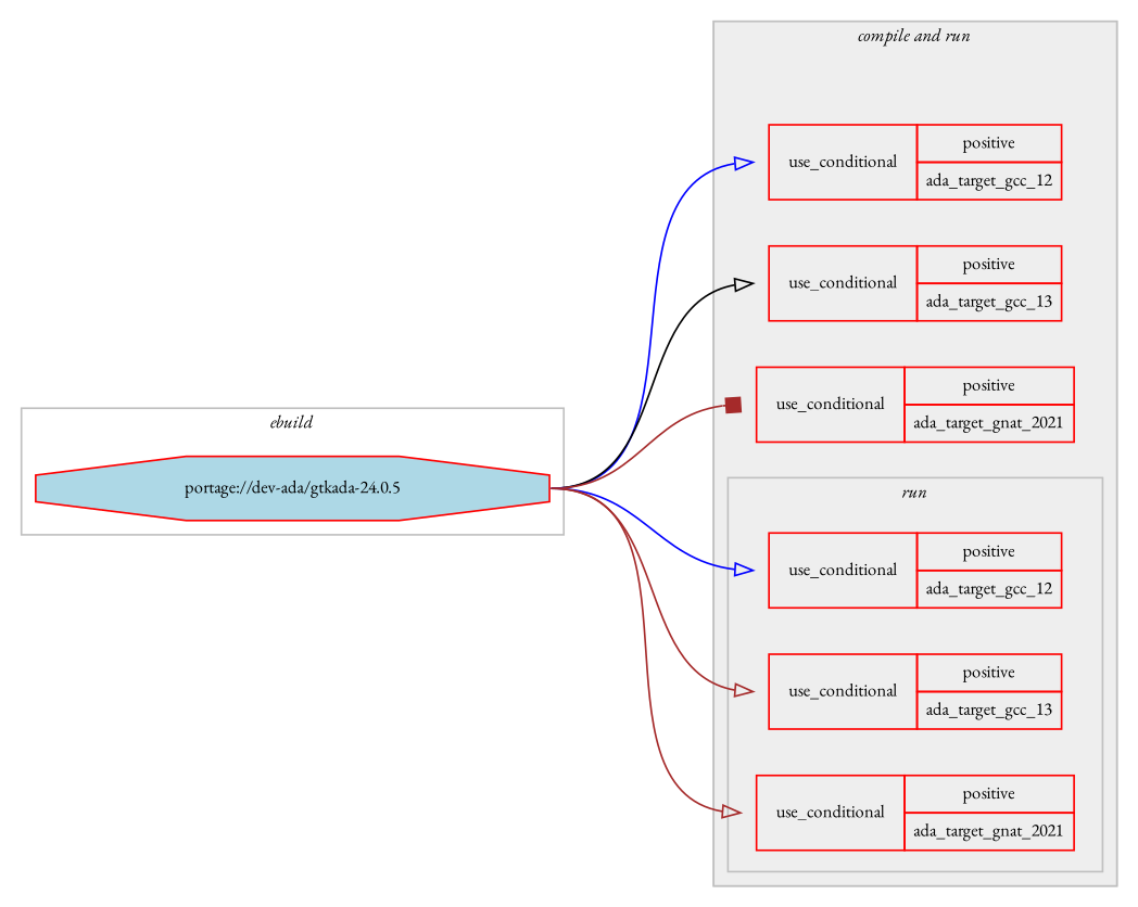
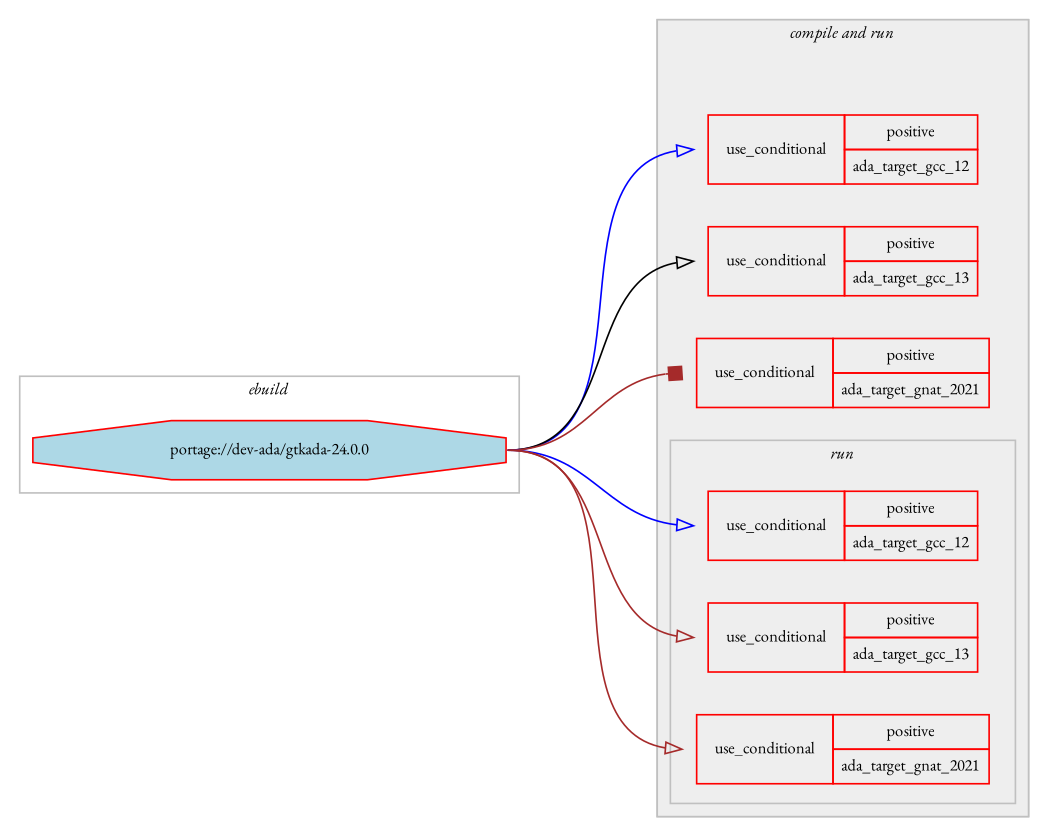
  digraph {
    compound=true
    concentrate=true
    fontname="EB Garamond"
    fontsize=10
    newrank=true
    rankdir=LR
    ranksep=1.5
    node [color=red fontname="EB Garamond" fontsize=10 shape=none]
    edge [arrowhead=onormal headport=w style=solid tailport=e weight=20 color=brown fontname="EB Garamond"]
-   n1 [label="portage://dev-ada/gtkada-24.0.5" width=4 style=filled fillcolor=lightblue shape=octagon]
+   n1 [label="portage://dev-ada/gtkada-24.0.0" width=4 style=filled fillcolor=lightblue shape=octagon]
    n2 [label=<<TABLE BORDER="0" CELLBORDER="1" CELLSPACING="0" CELLPADDING="4"><TR><TD ROWSPAN="3" CELLPADDING="10">use_conditional</TD></TR><TR><TD>positive</TD></TR><TR><TD>ada_target_gcc_12</TD></TR></TABLE>>]
    n3 [label=<<TABLE BORDER="0" CELLBORDER="1" CELLSPACING="0" CELLPADDING="4"><TR><TD ROWSPAN="3" CELLPADDING="10">use_conditional</TD></TR><TR><TD>positive</TD></TR><TR><TD>ada_target_gcc_13</TD></TR></TABLE>>]
    n4 [label=<<TABLE BORDER="0" CELLBORDER="1" CELLSPACING="0" CELLPADDING="4"><TR><TD ROWSPAN="3" CELLPADDING="10">use_conditional</TD></TR><TR><TD>positive</TD></TR><TR><TD>ada_target_gnat_2021</TD></TR></TABLE>>]
    n5 [label=<<TABLE BORDER="0" CELLBORDER="1" CELLSPACING="0" CELLPADDING="4"><TR><TD ROWSPAN="3" CELLPADDING="10">use_conditional</TD></TR><TR><TD>positive</TD></TR><TR><TD>ada_target_gcc_12</TD></TR></TABLE>>]
    n6 [label=<<TABLE BORDER="0" CELLBORDER="1" CELLSPACING="0" CELLPADDING="4"><TR><TD ROWSPAN="3" CELLPADDING="10">use_conditional</TD></TR><TR><TD>positive</TD></TR><TR><TD>ada_target_gcc_13</TD></TR></TABLE>>]
    n7 [label=<<TABLE BORDER="0" CELLBORDER="1" CELLSPACING="0" CELLPADDING="4"><TR><TD ROWSPAN="3" CELLPADDING="10">use_conditional</TD></TR><TR><TD>positive</TD></TR><TR><TD>ada_target_gnat_2021</TD></TR></TABLE>>]
    subgraph cluster_1 {
      color=gray
      label=<<i>ebuild</i>>
      rank=same
      n1
    }
    subgraph cluster_2 {
      color=gray
      label=<<i>dependencies</i>>
      subgraph cluster_3 {
        color=gray
        fillcolor="#eeeeee"
        label=<<i>compile</i>>
        style=filled
        subgraph sub_4 {
          color=gray
          fillcolor="#eeeeee"
          label=<<i>compile</i>>
          style=filled
          n2
        }
        subgraph sub_5 {
          color=gray
          fillcolor="#eeeeee"
          label=<<i>compile</i>>
          style=filled
          n3
        }
        subgraph sub_6 {
          color=gray
          fillcolor="#eeeeee"
          label=<<i>compile</i>>
          style=filled
          n4
        }
      }
      subgraph cluster_7 {
        color=gray
        fillcolor="#eeeeee"
        label=<<i>compile and run</i>>
        style=filled
      }
      subgraph cluster_8 {
        color=gray
        fillcolor="#eeeeee"
        label=<<i>run</i>>
        style=filled
        subgraph sub_9 {
          color=gray
          fillcolor="#eeeeee"
          label=<<i>run</i>>
          style=filled
          n5
        }
        subgraph sub_10 {
          color=gray
          fillcolor="#eeeeee"
          label=<<i>run</i>>
          style=filled
          n6
        }
        subgraph sub_11 {
          color=gray
          fillcolor="#eeeeee"
          label=<<i>run</i>>
          style=filled
          n7
        }
      }
    }
    subgraph cluster_12 {
      color=gray
      label=<<i>candidates</i>>
      rank=same
    }
    n1 -> n2 [color=blue]
    n1 -> n3 [color=black]
    n1 -> n4 [arrowhead=box]
    n1 -> n5 [color=blue]
    n1 -> n6
    n1 -> n7
  }
